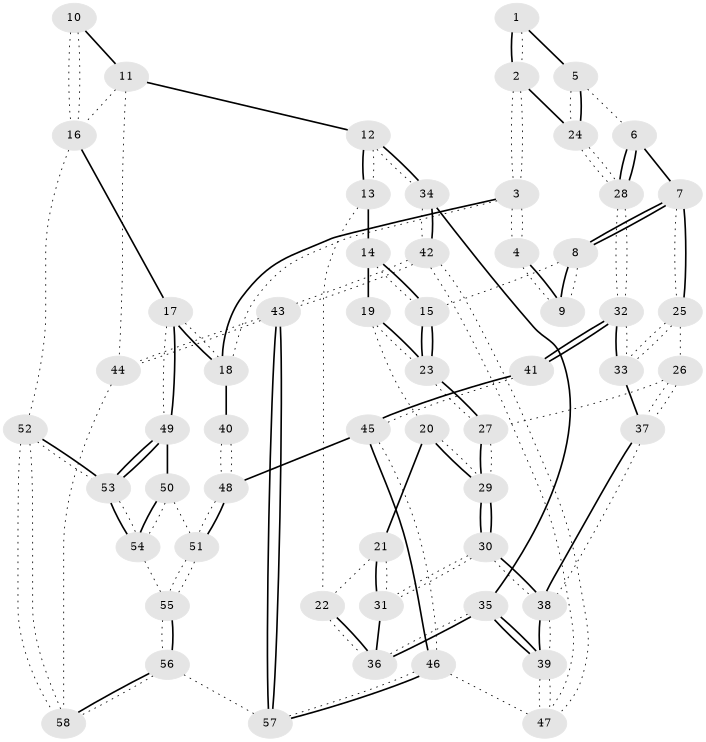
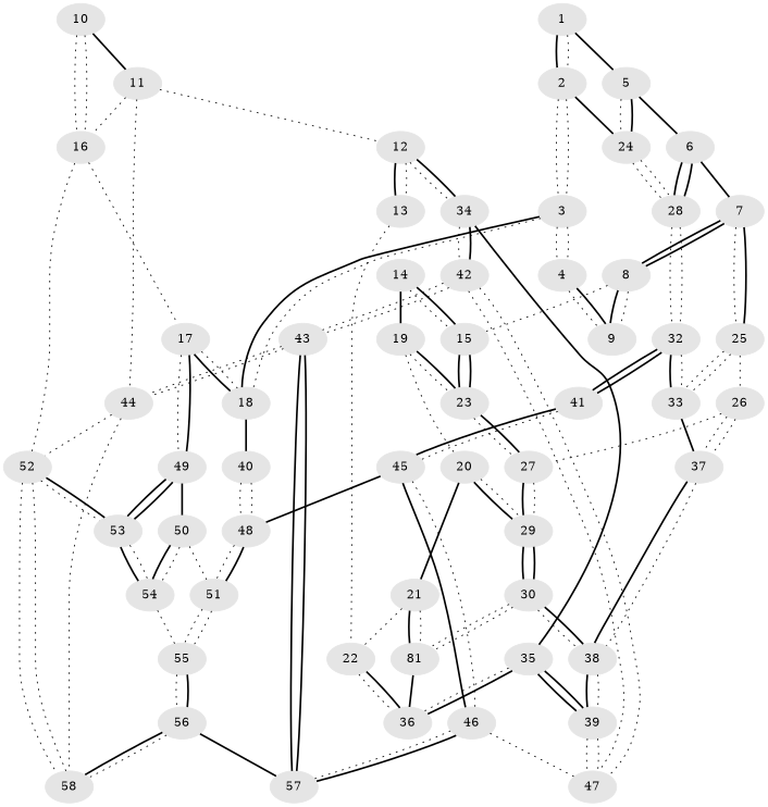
  graph {
    node [color=gray90 style=filled]
    edge [style=dotted]
    1
    2
    5
    3
    24
    6
    4
    18
    28
    9
    40
    7
    8
    25
    32
    15
    26
    33
    23
    10
    11
    16
    12
    44
    17
    52
    13
    34
    58
    14
    22
    35
    42
    19
    36
    20
    27
    49
    53
    50
    48
    21
    29
-   31
+   31 [label=81]
    30
    37
    38
    41
    39
    45
    47
    43
    51
    46
    57
    55
    54
    56
    1 -- 2 [style=bold]
    1 -- 2
    1 -- 5 [style=bold]
    2 -- 3
    2 -- 3
    2 -- 24 [style=bold]
    5 -- 24
    5 -- 24 [style=bold]
-   5 -- 6
+   5 -- 6 [style=bold]
    3 -- 4
    3 -- 4
    3 -- 18 [style=bold]
    3 -- 18
    24 -- 28
    24 -- 28
    6 -- 28 [style=bold]
    6 -- 28 [style=bold]
    6 -- 7 [style=bold]
    4 -- 9
    4 -- 9 [style=bold]
    18 -- 40 [style=bold]
    28 -- 32
    28 -- 32
    40 -- 48
    40 -- 48
    7 -- 8 [style=bold]
    7 -- 8 [style=bold]
    7 -- 25
    7 -- 25 [style=bold]
    8 -- 9 [style=bold]
    8 -- 9
    8 -- 15
    25 -- 26
    25 -- 33
    25 -- 33
    32 -- 33 [style=bold]
    32 -- 33
    32 -- 41 [style=bold]
    32 -- 41 [style=bold]
    15 -- 23 [style=bold]
    15 -- 23 [style=bold]
    26 -- 27
    26 -- 37
    26 -- 37
    33 -- 37 [style=bold]
    23 -- 27
    23 -- 27 [style=bold]
    10 -- 11 [style=bold]
    10 -- 16
    10 -- 16
    11 -- 16
-   11 -- 12 [style=bold]
+   11 -- 12
    11 -- 44
-   16 -- 17 [style=bold]
+   16 -- 17
    16 -- 52
    12 -- 13 [style=bold]
    12 -- 13
    12 -- 34
    12 -- 34 [style=bold]
+   44 -- 52
    44 -- 58
    17 -- 18 [style=bold]
    17 -- 18
    17 -- 49
    17 -- 49 [style=bold]
    52 -- 58
    52 -- 58
    52 -- 53
    52 -- 53 [style=bold]
-   13 -- 14 [style=bold]
    13 -- 22
    34 -- 35 [style=bold]
    34 -- 42
    34 -- 42 [style=bold]
    14 -- 15
    14 -- 15 [style=bold]
    14 -- 19 [style=bold]
    22 -- 36
    22 -- 36 [style=bold]
    35 -- 36
    35 -- 36 [style=bold]
    35 -- 39 [style=bold]
    35 -- 39 [style=bold]
    42 -- 47
    42 -- 47
    42 -- 43
    42 -- 43
    19 -- 23
    19 -- 23 [style=bold]
    19 -- 20
    20 -- 21 [style=bold]
    20 -- 29 [style=bold]
    20 -- 29
    27 -- 29 [style=bold]
    27 -- 29
    49 -- 53 [style=bold]
    49 -- 53 [style=bold]
    49 -- 50 [style=bold]
    53 -- 54 [style=bold]
    53 -- 54
    50 -- 51
    50 -- 54 [style=bold]
    50 -- 54
    48 -- 51
    48 -- 51 [style=bold]
    21 -- 22
    21 -- 31 [style=bold]
    21 -- 31
    29 -- 30 [style=bold]
    29 -- 30 [style=bold]
    31 -- 36 [style=bold]
    30 -- 31
    30 -- 31
    30 -- 38
    30 -- 38 [style=bold]
    37 -- 38 [style=bold]
    37 -- 38
    38 -- 39 [style=bold]
    38 -- 39
    41 -- 45 [style=bold]
    41 -- 45
    39 -- 47
    39 -- 47
    45 -- 48 [style=bold]
    45 -- 46 [style=bold]
    45 -- 46
    43 -- 44
    43 -- 44
    43 -- 57 [style=bold]
    43 -- 57 [style=bold]
    51 -- 55
    51 -- 55
    46 -- 47
    46 -- 57
    46 -- 57 [style=bold]
    55 -- 56
    55 -- 56 [style=bold]
    54 -- 55
    56 -- 58 [style=bold]
    56 -- 58
-   56 -- 57
+   56 -- 57 [style=bold]
  }
